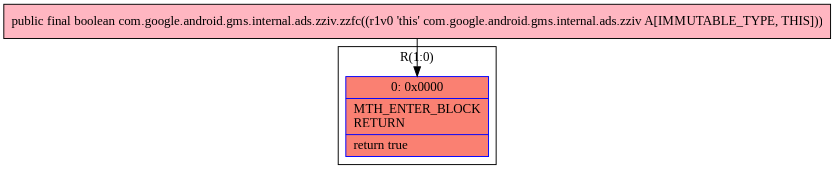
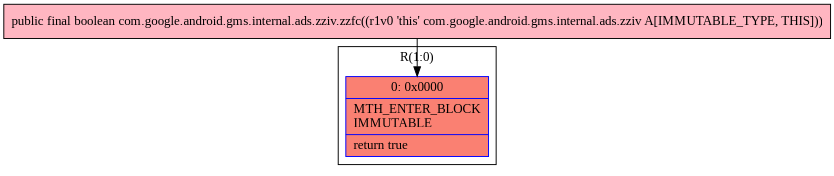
  digraph {
    fontname="Liberation Serif"
    node [shape=record style=filled fontname="Liberation Serif"]
-   n1 [color=blue label="{0\:\ 0x0000|MTH_ENTER_BLOCK\lRETURN\l|return true\l}" fillcolor=salmon]
+   n1 [color=blue label="{0\:\ 0x0000|MTH_ENTER_BLOCK\lIMMUTABLE\l|return true\l}" fillcolor=salmon]
    n2 [label="{public final boolean com.google.android.gms.internal.ads.zziv.zzfc((r1v0 'this' com.google.android.gms.internal.ads.zziv A[IMMUTABLE_TYPE, THIS])) }" fillcolor=lightpink]
    subgraph cluster_1 {
      label="R(1:0)"
      n1
    }
    n2 -> n1 [fontname="Liberation Serif"]
  }
